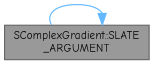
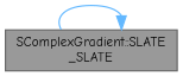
  digraph {
    rankdir=RL
    fontname="Comic Neue"
-   n1 [color=gray40 fillcolor=grey60 fontcolor=black fontname="Comic Neue" fontsize=10 height=0.2 label="SComplexGradient::SLATE\l_ARGUMENT" shape=box style=filled width=0.4]
+   n1 [color=gray40 fillcolor=grey60 fontcolor=black fontname="Comic Neue" fontsize=10 height=0.2 label="SComplexGradient::SLATE\l_SLATE" shape=box style=filled width=0.4]
    n1 -> n1 [color=steelblue1 dir=back fontname="Comic Neue" fontsize=10 labelfontname=Helvetica labelfontsize=10 style=solid]
  }
